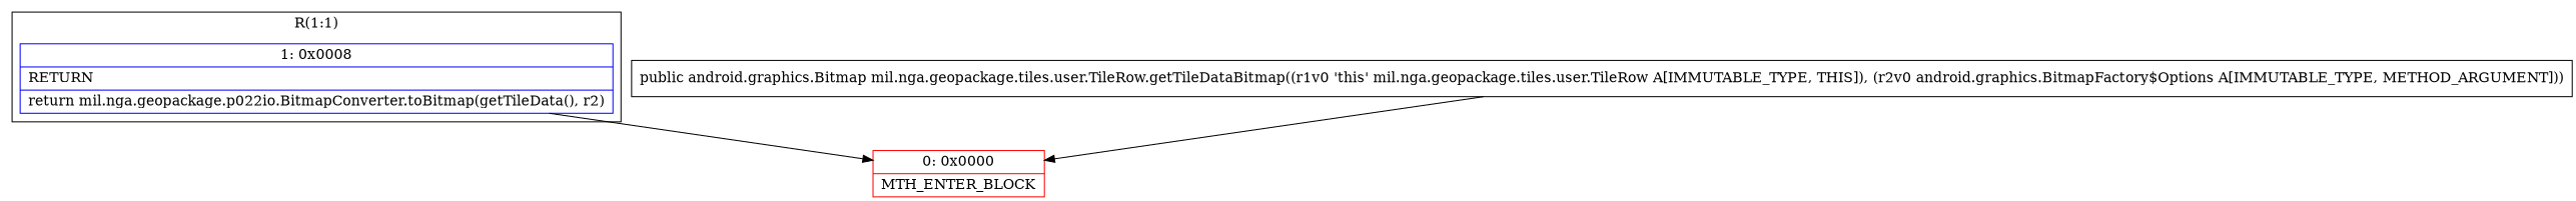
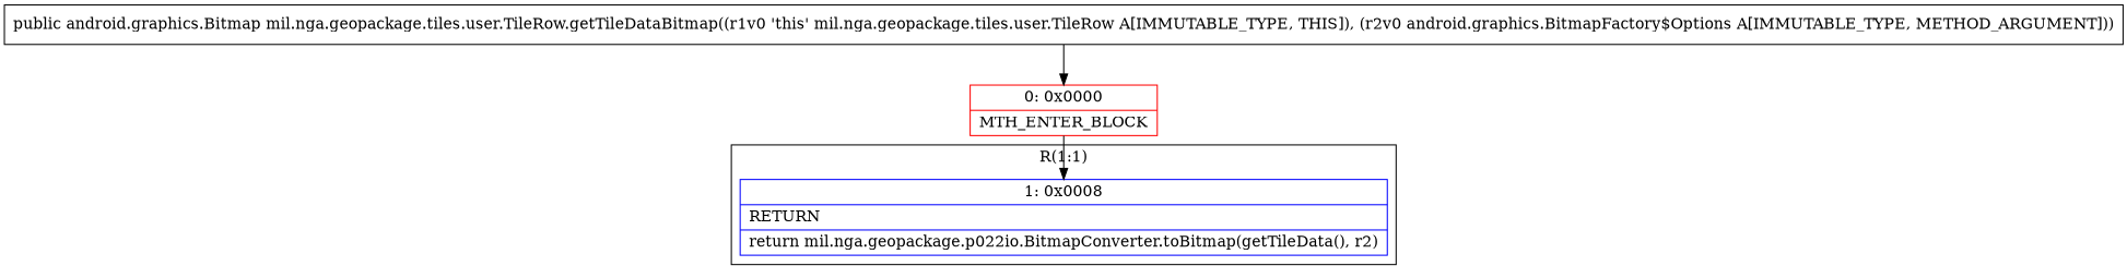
  digraph {
    node [shape=record]
    n1 [color=blue label="{1\:\ 0x0008|RETURN\l|return mil.nga.geopackage.p022io.BitmapConverter.toBitmap(getTileData(), r2)\l}"]
    n2 [color=red label="{0\:\ 0x0000|MTH_ENTER_BLOCK\l}"]
    n3 [label="{public android.graphics.Bitmap mil.nga.geopackage.tiles.user.TileRow.getTileDataBitmap((r1v0 'this' mil.nga.geopackage.tiles.user.TileRow A[IMMUTABLE_TYPE, THIS]), (r2v0 android.graphics.BitmapFactory$Options A[IMMUTABLE_TYPE, METHOD_ARGUMENT])) }"]
    subgraph cluster_1 {
      label="R(1:1)"
      n1
    }
-   n1 -> n2
+   n2 -> n1
    n3 -> n2
  }
